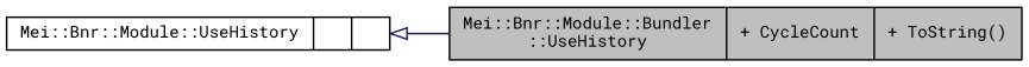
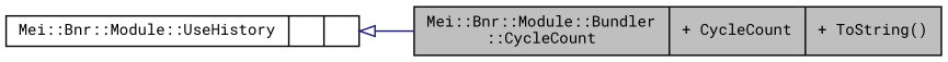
  digraph {
    rankdir=LR
    fontname="Roboto Mono"
    node [color=black fontname="Roboto Mono" fontsize=10 shape=record style=filled]
-   n1 [fillcolor=grey75 fontcolor=black height=0.2 label="{Mei::Bnr::Module::Bundler\l::UseHistory\n|+ CycleCount\l|+ ToString()\l}" width=0.4]
+   n1 [fillcolor=grey75 fontcolor=black height=0.2 label="{Mei::Bnr::Module::Bundler\l::CycleCount\n|+ CycleCount\l|+ ToString()\l}" width=0.4]
    n2 [fillcolor=white height=0.2 label="{Mei::Bnr::Module::UseHistory\n||}" width=0.4]
    n2 -> n1 [arrowtail=onormal color=midnightblue dir=back fontname="Roboto Mono" fontsize=10 labelfontname=Helvetica labelfontsize=10 style=solid]
  }
